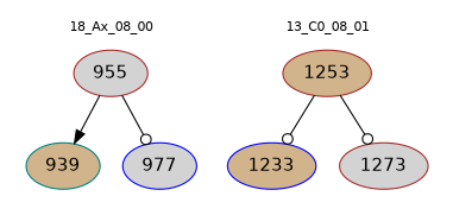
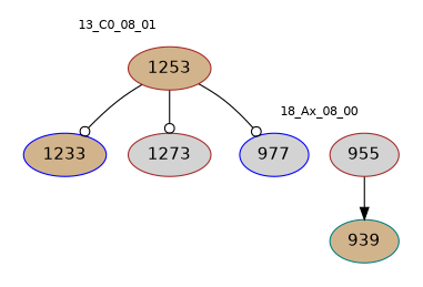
  digraph {
    fontname="DejaVu Sans"
    node [color=brown fillcolor=lightgrey fontname="DejaVu Sans" style=filled]
    edge [arrowhead=odot color=black fontname="DejaVu Sans"]
    n1 [label=955]
    n2 [color=teal fillcolor=tan label=939]
    n3 [color=blue label=977]
    n4 [fillcolor=tan label=1253]
    n5 [color=blue fillcolor=tan label=1233]
    n6 [label=1273]
    subgraph cluster_1 {
      color=white
      fontsize=10
      label="18_Ax_08_00"
      n1
      n2
      n3
    }
    subgraph cluster_2 {
      color=white
      fontsize=10
      label="13_C0_08_01"
      n4
      n5
      n6
    }
    n1 -> n2 [arrowhead=normal]
-   n1 -> n3
+   n4 -> n3
    n4 -> n5
    n4 -> n6
  }
